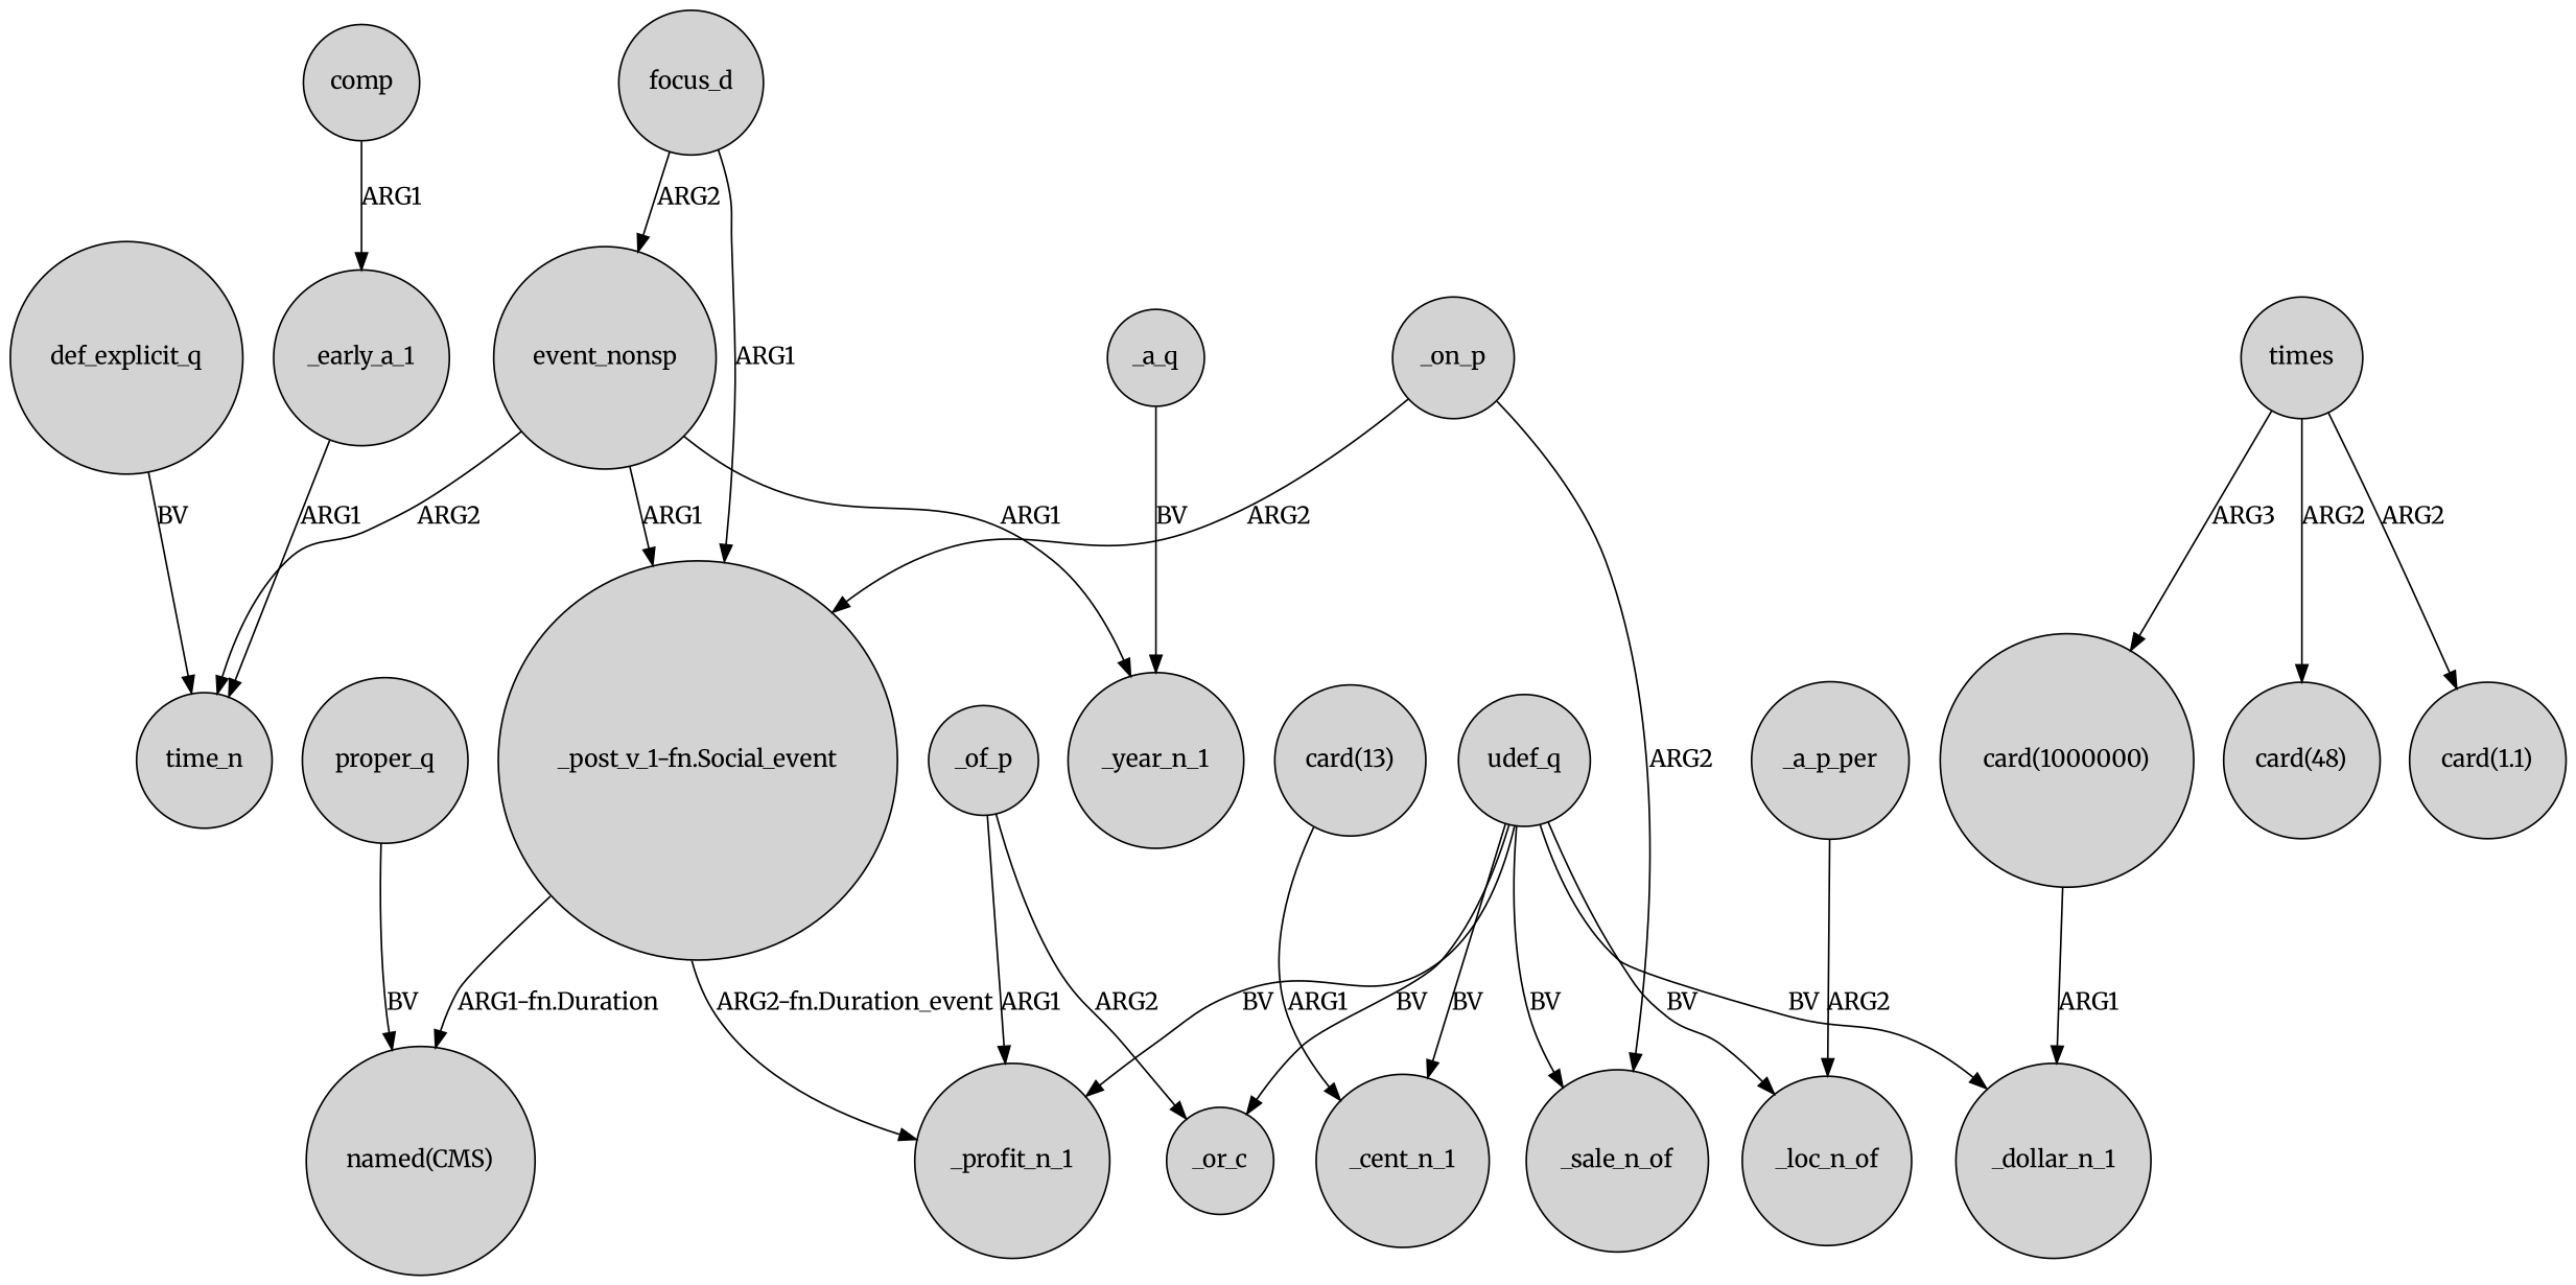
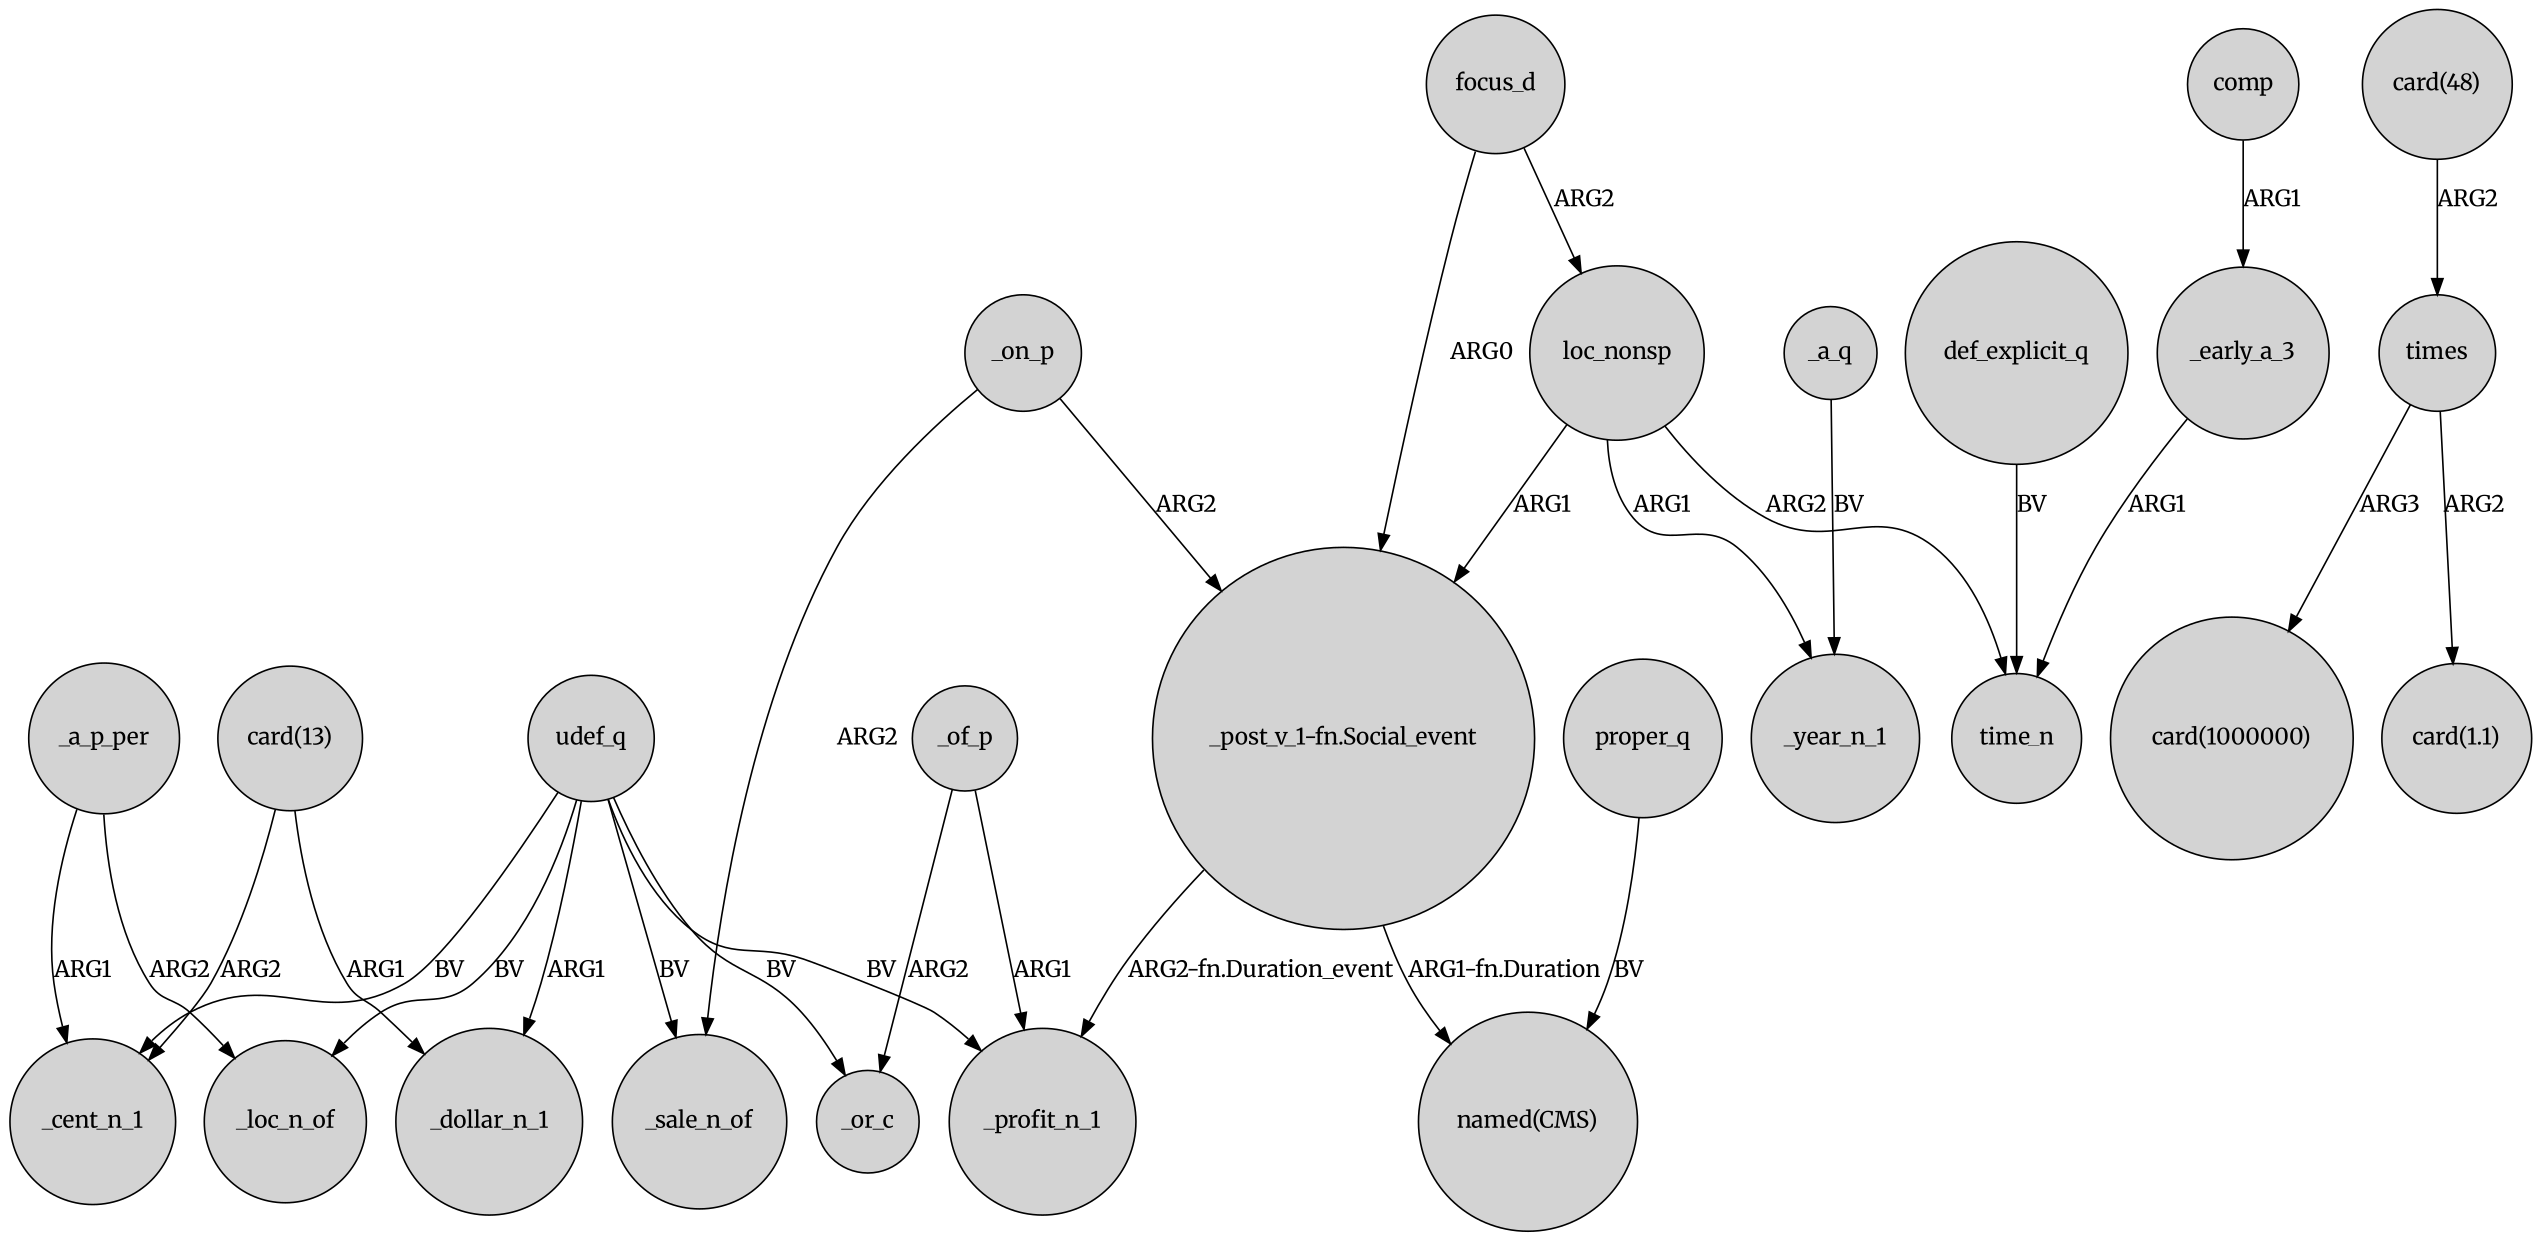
  digraph {
    fontname=Merriweather
    node [fontname=Merriweather shape=circle style=filled]
    edge [fontname=Merriweather]
-   _early_a_1
+   _early_a_1 [label=_early_a_3]
    time_n
    "card(13)"
    _cent_n_1
    _on_p
    _sale_n_of
    "_post_v_1-fn.Social_event"
    "named(CMS)"
    _profit_n_1
    _a_p_per
    n11 [label=_loc_n_of]
-   loc_nonsp [label=event_nonsp]
+   loc_nonsp
    _year_n_1
    times
    "card(1000000)"
    "card(48)"
    "card(1.1)"
    _dollar_n_1
    udef_q
    _or_c
    comp
    focus_d
    _a_q
    _of_p
    proper_q
    def_explicit_q
    _early_a_1 -> time_n [label=ARG1]
-   "card(13)" -> _cent_n_1 [label=ARG1]
+   "card(13)" -> _cent_n_1 [label=ARG2]
    _on_p -> _sale_n_of [label=ARG2]
    _on_p -> "_post_v_1-fn.Social_event" [label=ARG2]
    "_post_v_1-fn.Social_event" -> "named(CMS)" [label="ARG1-fn.Duration"]
    "_post_v_1-fn.Social_event" -> _profit_n_1 [label="ARG2-fn.Duration_event"]
+   _a_p_per -> _cent_n_1 [label=ARG1]
    _a_p_per -> n11 [label=ARG2]
    loc_nonsp -> time_n [label=ARG2]
    loc_nonsp -> "_post_v_1-fn.Social_event" [label=ARG1]
    loc_nonsp -> _year_n_1 [label=ARG1]
    times -> "card(1000000)" [label=ARG3]
-   times -> "card(48)" [label=ARG2]
+   "card(48)" -> times [label=ARG2]
    times -> "card(1.1)" [label=ARG2]
-   "card(1000000)" -> _dollar_n_1 [label=ARG1]
+   "card(13)" -> _dollar_n_1 [label=ARG1]
    udef_q -> _cent_n_1 [label=BV]
    udef_q -> _sale_n_of [label=BV]
    udef_q -> _profit_n_1 [label=BV]
    udef_q -> n11 [label=BV]
-   udef_q -> _dollar_n_1 [label=BV]
+   udef_q -> _dollar_n_1 [label=ARG1]
    udef_q -> _or_c [label=BV]
    comp -> _early_a_1 [label=ARG1]
-   focus_d -> "_post_v_1-fn.Social_event" [label=ARG1]
+   focus_d -> "_post_v_1-fn.Social_event" [label=ARG0]
    focus_d -> loc_nonsp [label=ARG2]
    _a_q -> _year_n_1 [label=BV]
    _of_p -> _profit_n_1 [label=ARG1]
    _of_p -> _or_c [label=ARG2]
    proper_q -> "named(CMS)" [label=BV]
    def_explicit_q -> time_n [label=BV]
  }
